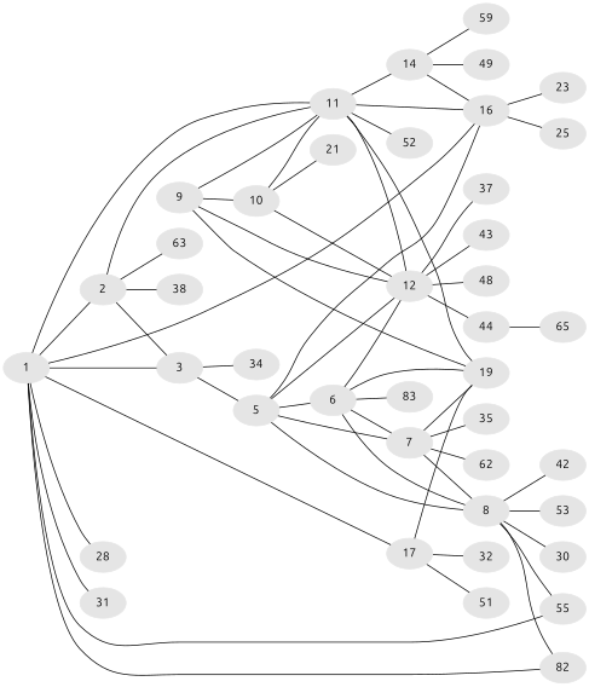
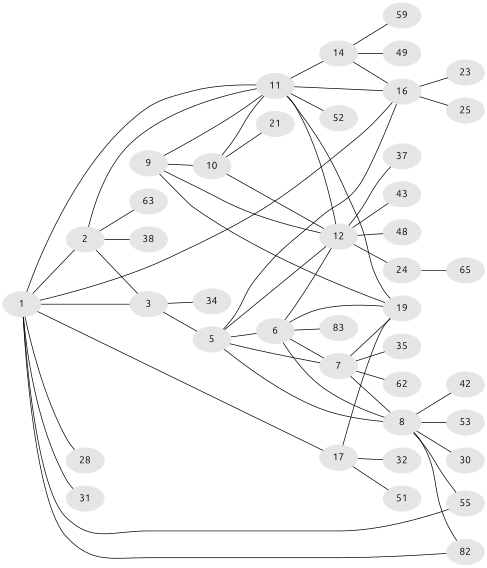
  graph {
    fontname=Ubuntu
    rankdir=LR
    node [color=gray90 fontname=Ubuntu style=filled]
    edge [fontname=Ubuntu]
    2 [super="+4+45"]
    3
    11 [super="+13"]
    38
    63
    1
    16 [super="+33+75"]
    17 [super="+26+18"]
    28 [super="+56"]
    31 [super="+77+69"]
    55 [super="+81"]
    82
    5 [super="+39"]
    34 [super="+71"]
    12 [super="+70+73+57+50+40"]
    19 [super="+36+29+44+27+20+22"]
    14
    52
    23
    25 [super="+54"]
    32
    n22 [label=51]
    6
    7
    8
    83
    35
    62
    30
    42
    53
-   24 [label=44]
+   24
    37
    43
    48
    9
    10
    21
    49
    59
    65
    2 -- 3 [weight=2]
    2 -- 11
    2 -- 38
    2 -- 63
    3 -- 5
    3 -- 34
    11 -- 16 [weight=2]
    11 -- 12 [weight=3]
    11 -- 19
    11 -- 14 [weight=2]
    11 -- 52
    1 -- 2 [weight=2]
    1 -- 3
    1 -- 11 [weight=2]
    1 -- 16
    1 -- 17
    1 -- 28
    1 -- 31
    1 -- 55
    1 -- 82
    16 -- 23
    16 -- 25
    17 -- 19 [weight=4]
    17 -- 32
    17 -- n22
    5 -- 16
    5 -- 12
    5 -- 6
    5 -- 7
    5 -- 8
    12 -- 24
    12 -- 37
    12 -- 43
    12 -- 48
    14 -- 16
    14 -- 49
    14 -- 59
    6 -- 12
    6 -- 19
    6 -- 7
    6 -- 8
    6 -- 83
    7 -- 19
    7 -- 8
    7 -- 35
    7 -- 62
    8 -- 55
    8 -- 82
    8 -- 30
    8 -- 42
    8 -- 53
    24 -- 65
    9 -- 11
    9 -- 12
    9 -- 19
    9 -- 10
    10 -- 11
    10 -- 12
    10 -- 21
  }
